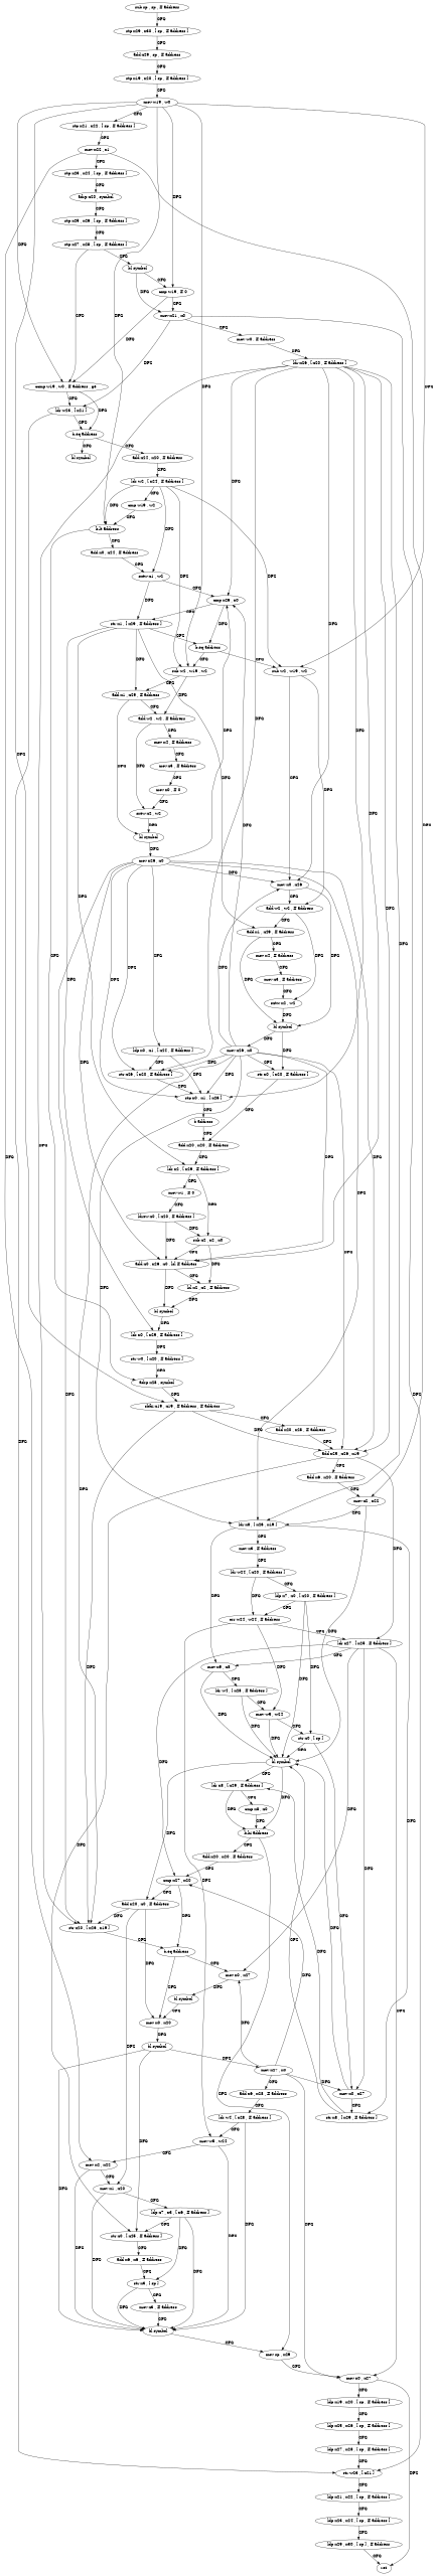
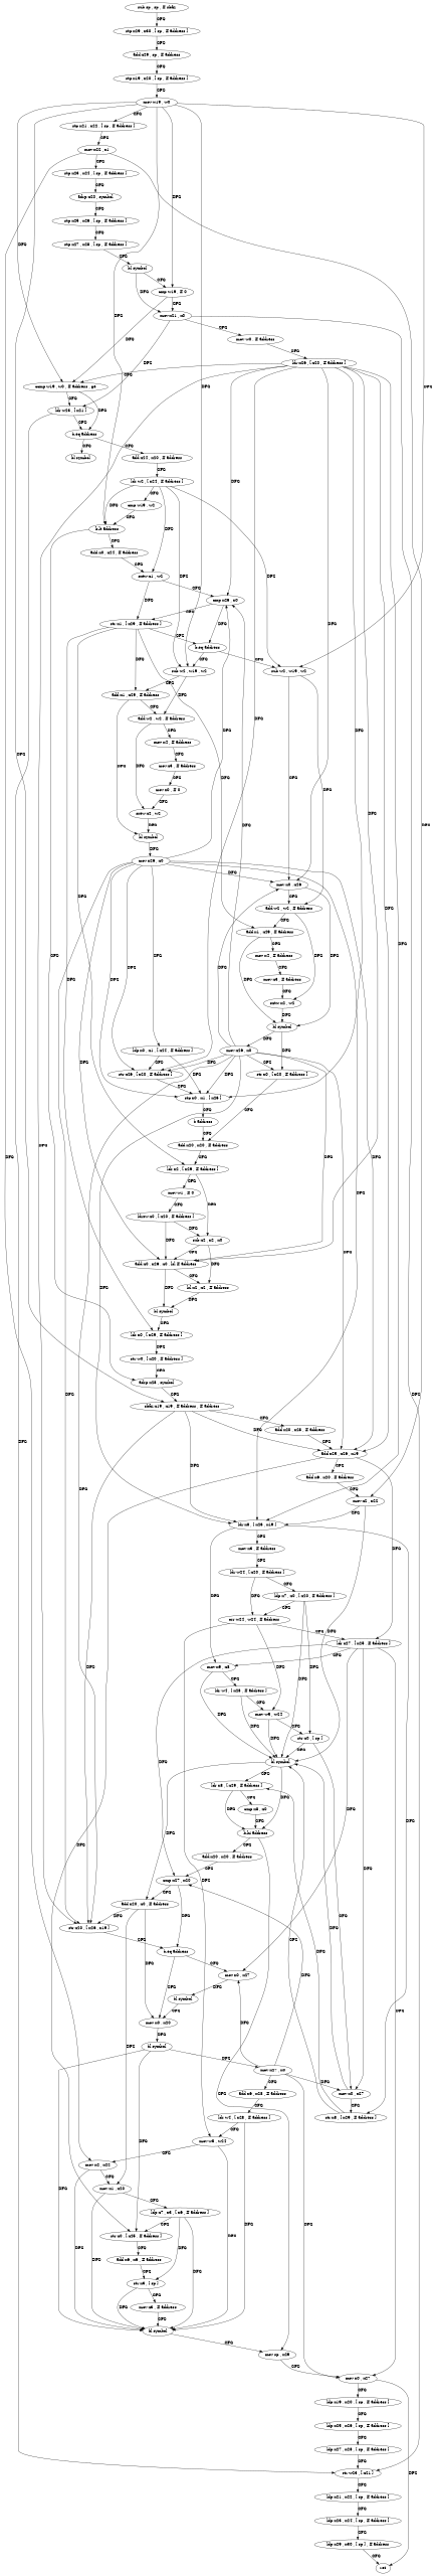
  digraph {
-   n1 [label="sub sp , sp , # address"]
+   n1 [label="sub sp , sp , # sbfiz"]
    n2 [label="stp x29 , x30 , [ sp , # address ]"]
    n3 [label="add x29 , sp , # address"]
    n4 [label="stp x19 , x20 , [ sp , # address ]"]
    n5 [label="mov w19 , w0"]
    n6 [label="stp x21 , x22 , [ sp , # address ]"]
    n7 [label="cmp w19 , # 0"]
    n8 [label="ccmp w19 , w0 , # address , ge"]
    n9 [label="b.lt address"]
    n10 [label="sbfiz x19 , x19 , # address , # address"]
    n11 [label="sub w2 , w19 , w2"]
    n12 [label="sub w2 , w19 , w2"]
    n13 [label="mov x22 , x1"]
    n14 [label="mov x21 , x0"]
    n15 [label="ldr w23 , [ x21 ]"]
    n16 [label="b.eq address"]
    n17 [label="adrp x28 , symbol"]
    n18 [label="add x0 , x24 , # address"]
    n19 [label="add x25 , x26 , x19"]
    n20 [label="ldr x8 , [ x26 , x19 ]"]
    n21 [label="str x20 , [ x26 , x19 ]"]
    n22 [label="add x20 , x28 , # address"]
    n23 [label="add x1 , x29 , # address"]
    n24 [label="add w2 , w2 , # address"]
    n25 [label="mov x0 , x26"]
    n26 [label="add w2 , w2 , # address"]
    n27 [label="stp x23 , x24 , [ sp , # address ]"]
    n28 [label="mov x2 , x22"]
    n29 [label="mov x2 , x22"]
    n30 [label="adrp x20 , symbol"]
    n31 [label="bl symbol"]
    n32 [label="mov x1 , x20"]
    n33 [label="bl symbol"]
    n34 [label="stp x25 , x26 , [ sp , # address ]"]
    n35 [label="stp x27 , x28 , [ sp , # address ]"]
    n36 [label="bl symbol"]
    n37 [label="mov w0 , # address"]
    n38 [label="str w23 , [ x21 ]"]
    n39 [label="ldr x26 , [ x20 , # address ]"]
    n40 [label="ldp x21 , x22 , [ sp , # address ]"]
    n41 [label="cmp x26 , x0"]
    n42 [label="str x26 , [ x20 , # address ]"]
    n43 [label="stp x0 , x1 , [ x26 ]"]
    n44 [label="add x0 , x26 , x0 , lsl # address"]
    n45 [label="add x6 , x20 , # address"]
    n46 [label="ldr x27 , [ x25 , # address ]"]
    n47 [label="str x0 , [ x25 , # address ]"]
    n48 [label="mov x3 , # address"]
    n49 [label="mov x9 , x8"]
    n50 [label="str x8 , [ x29 , # address ]"]
    n51 [label="str x1 , [ x29 , # address ]"]
    n52 [label="b.eq address"]
    n53 [label="b.eq address"]
    n54 [label="b address"]
    n55 [label="bl symbol"]
    n56 [label="lsl x2 , x2 , # address"]
    n57 [label="bl symbol"]
    n58 [label="bl symbol"]
    n59 [label="add x24 , x20 , # address"]
    n60 [label="ldr w2 , [ x24 , # address ]"]
    n61 [label="cmp w19 , w2"]
    n62 [label="sxtw x1 , w2"]
    n63 [label="mov x0 , x27"]
    n64 [label="mov x0 , x27"]
    n65 [label="cmp x27 , x20"]
    n66 [label="mov x0 , x27"]
    n67 [label="add x6 , x6 , # address"]
    n68 [label="ldr x8 , [ x29 , # address ]"]
    n69 [label="b.hi address"]
    n70 [label="add x20 , x0 , # address"]
    n71 [label="ldr w24 , [ x20 , # address ]"]
    n72 [label="ldr w4 , [ x28 , # address ]"]
    n73 [label="ldp x7 , x0 , [ x20 , # address ]"]
    n74 [label="orr w24 , w24 , # address"]
    n75 [label="str x0 , [ sp ]"]
    n76 [label="mov w5 , w24"]
    n77 [label="mov w5 , w24"]
    n78 [label="ldp x19 , x20 , [ sp , # address ]"]
    n79 [label=ret]
    n80 [label="bl symbol"]
    n81 [label="cmp x8 , x0"]
    n82 [label="mov sp , x29"]
    n83 [label="add x20 , x20 , # address"]
    n84 [label="mov x0 , x20"]
    n85 [label="add x1 , x29 , # address"]
    n86 [label="ldr x2 , [ x29 , # address ]"]
    n87 [label="ldr x0 , [ x29 , # address ]"]
    n88 [label="bl symbol"]
    n89 [label="mov x4 , # address"]
    n90 [label="mov w1 , # 0"]
    n91 [label="sub x2 , x2 , x0"]
    n92 [label="str w0 , [ x20 , # address ]"]
    n93 [label="mov x4 , # address"]
    n94 [label="sxtw x2 , w2"]
    n95 [label="sxtw x2 , w2"]
    n96 [label="ldp x25 , x26 , [ sp , # address ]"]
    n97 [label="ldp x27 , x28 , [ sp , # address ]"]
    n98 [label="ldp x23 , x24 , [ sp , # address ]"]
    n99 [label="ldp x29 , x30 , [ sp ] , # address"]
    n100 [label="bl symbol"]
    n101 [label="ldp x7 , x3 , [ x6 , # address ]"]
    n102 [label="mov x27 , x0"]
    n103 [label="mov x26 , x0"]
    n104 [label="mov x3 , # address"]
    n105 [label="mov x0 , # 0"]
    n106 [label="ldp x0 , x1 , [ x24 , # address ]"]
    n107 [label="add x20 , x20 , # address"]
    n108 [label="mov x26 , x0"]
    n109 [label="str x0 , [ x20 , # address ]"]
    n110 [label="mov x3 , # address"]
    n111 [label="add x6 , x28 , # address"]
    n112 [label="ldr w4 , [ x28 , # address ]"]
    n113 [label="str x3 , [ sp ]"]
    n114 [label="mov x3 , # address"]
    n115 [label="ldrsw x0 , [ x20 , # address ]"]
    n1 -> n2 [label=CFG]
    n2 -> n3 [label=CFG]
    n3 -> n4 [label=CFG]
    n4 -> n5 [label=CFG]
    n5 -> n6 [label=CFG]
    n5 -> n7 [label=DFG]
    n5 -> n8 [label=DFG]
    n5 -> n9 [label=DFG]
    n5 -> n10 [label=DFG]
    n5 -> n11 [label=DFG]
    n5 -> n12 [label=DFG]
    n6 -> n13 [label=CFG]
    n7 -> n8 [label=DFG]
    n7 -> n14 [label=CFG]
    n8 -> n15 [label=CFG]
    n8 -> n16 [label=DFG]
    n9 -> n17 [label=CFG]
    n9 -> n18 [label=CFG]
    n10 -> n19 [label=DFG]
+   n10 -> n20 [label=DFG]
    n10 -> n21 [label=DFG]
    n10 -> n22 [label=CFG]
    n11 -> n23 [label=CFG]
    n11 -> n24 [label=DFG]
    n12 -> n25 [label=CFG]
    n12 -> n26 [label=DFG]
    n13 -> n27 [label=CFG]
    n13 -> n28 [label=DFG]
    n13 -> n29 [label=DFG]
    n14 -> n15 [label=DFG]
    n14 -> n37 [label=CFG]
    n14 -> n38 [label=DFG]
    n15 -> n16 [label=CFG]
    n15 -> n38 [label=DFG]
    n16 -> n58 [label=CFG]
    n16 -> n59 [label=CFG]
    n17 -> n10 [label=CFG]
    n18 -> n62 [label=CFG]
    n19 -> n45 [label=CFG]
    n19 -> n46 [label=DFG]
    n19 -> n47 [label=DFG]
    n20 -> n48 [label=CFG]
    n20 -> n49 [label=DFG]
    n20 -> n50 [label=DFG]
    n21 -> n53 [label=CFG]
    n22 -> n19 [label=CFG]
    n23 -> n24 [label=CFG]
    n23 -> n88 [label=DFG]
    n24 -> n93 [label=CFG]
    n24 -> n94 [label=DFG]
    n25 -> n26 [label=CFG]
    n25 -> n55 [label=DFG]
    n26 -> n85 [label=CFG]
    n26 -> n95 [label=DFG]
    n27 -> n30 [label=CFG]
    n28 -> n20 [label=CFG]
    n28 -> n31 [label=DFG]
    n29 -> n32 [label=CFG]
    n29 -> n33 [label=DFG]
    n30 -> n34 [label=CFG]
    n31 -> n68 [label=CFG]
    n31 -> n69 [label=DFG]
    n31 -> n70 [label=DFG]
    n32 -> n33 [label=DFG]
    n32 -> n101 [label=CFG]
    n33 -> n82 [label=CFG]
    n34 -> n35 [label=CFG]
    n35 -> n36 [label=CFG]
    n36 -> n7 [label=CFG]
    n36 -> n14 [label=DFG]
    n37 -> n39 [label=CFG]
    n38 -> n40 [label=CFG]
-   n35 -> n8 [label=CFG]
+   n39 -> n8 [label=CFG]
    n39 -> n19 [label=DFG]
    n39 -> n20 [label=DFG]
    n39 -> n21 [label=DFG]
    n39 -> n25 [label=DFG]
    n39 -> n41 [label=DFG]
    n39 -> n42 [label=DFG]
    n39 -> n43 [label=DFG]
    n39 -> n44 [label=DFG]
    n40 -> n98 [label=CFG]
    n41 -> n51 [label=CFG]
    n41 -> n52 [label=DFG]
    n42 -> n43 [label=CFG]
    n43 -> n54 [label=CFG]
    n44 -> n56 [label=CFG]
    n44 -> n57 [label=DFG]
    n45 -> n28 [label=CFG]
    n46 -> n49 [label=CFG]
    n46 -> n63 [label=DFG]
    n46 -> n64 [label=DFG]
    n46 -> n65 [label=DFG]
    n46 -> n66 [label=DFG]
    n47 -> n67 [label=CFG]
    n48 -> n71 [label=CFG]
    n49 -> n31 [label=DFG]
    n49 -> n72 [label=CFG]
    n50 -> n31 [label=CFG]
    n50 -> n68 [label=DFG]
    n51 -> n23 [label=DFG]
    n51 -> n52 [label=CFG]
    n51 -> n85 [label=DFG]
    n51 -> n86 [label=DFG]
    n51 -> n87 [label=DFG]
    n52 -> n11 [label=CFG]
    n52 -> n12 [label=CFG]
    n53 -> n66 [label=CFG]
    n53 -> n84 [label=CFG]
    n54 -> n107 [label=CFG]
    n55 -> n108 [label=DFG]
    n55 -> n109 [label=DFG]
    n56 -> n57 [label=DFG]
    n57 -> n87 [label=CFG]
    n59 -> n60 [label=CFG]
    n60 -> n9 [label=DFG]
    n60 -> n11 [label=DFG]
    n60 -> n12 [label=DFG]
    n60 -> n61 [label=CFG]
    n60 -> n62 [label=DFG]
    n61 -> n9 [label=CFG]
    n62 -> n41 [label=CFG]
    n62 -> n51 [label=DFG]
    n63 -> n31 [label=DFG]
    n63 -> n50 [label=CFG]
    n64 -> n78 [label=CFG]
    n64 -> n79 [label=DFG]
    n65 -> n53 [label=DFG]
    n65 -> n70 [label=CFG]
    n66 -> n80 [label=DFG]
    n67 -> n113 [label=CFG]
    n68 -> n69 [label=DFG]
    n68 -> n81 [label=CFG]
    n69 -> n82 [label=CFG]
    n69 -> n83 [label=CFG]
    n70 -> n21 [label=DFG]
    n70 -> n32 [label=DFG]
    n70 -> n84 [label=DFG]
    n71 -> n73 [label=CFG]
    n71 -> n74 [label=DFG]
    n72 -> n31 [label=DFG]
    n72 -> n76 [label=CFG]
    n73 -> n31 [label=DFG]
    n73 -> n74 [label=CFG]
    n73 -> n75 [label=DFG]
    n74 -> n46 [label=CFG]
    n74 -> n76 [label=DFG]
    n74 -> n77 [label=DFG]
    n75 -> n31 [label=DFG]
    n75 -> n63 [label=CFG]
    n76 -> n31 [label=DFG]
    n76 -> n75 [label=CFG]
    n77 -> n29 [label=CFG]
    n77 -> n33 [label=DFG]
    n78 -> n96 [label=CFG]
    n80 -> n84 [label=CFG]
    n81 -> n69 [label=CFG]
    n82 -> n64 [label=CFG]
    n83 -> n65 [label=CFG]
    n84 -> n100 [label=DFG]
    n85 -> n55 [label=DFG]
    n85 -> n89 [label=CFG]
    n86 -> n90 [label=CFG]
    n86 -> n91 [label=DFG]
    n87 -> n92 [label=DFG]
    n88 -> n103 [label=DFG]
    n89 -> n110 [label=CFG]
    n90 -> n115 [label=CFG]
    n91 -> n44 [label=CFG]
    n91 -> n56 [label=DFG]
    n92 -> n17 [label=CFG]
    n93 -> n104 [label=CFG]
    n94 -> n88 [label=DFG]
    n95 -> n55 [label=DFG]
    n96 -> n97 [label=CFG]
    n97 -> n38 [label=CFG]
    n98 -> n99 [label=CFG]
    n99 -> n79 [label=CFG]
    n100 -> n33 [label=DFG]
    n100 -> n47 [label=DFG]
    n100 -> n102 [label=DFG]
    n101 -> n33 [label=DFG]
    n101 -> n47 [label=CFG]
    n101 -> n113 [label=DFG]
    n102 -> n63 [label=DFG]
    n102 -> n64 [label=DFG]
    n102 -> n65 [label=DFG]
    n102 -> n66 [label=DFG]
    n102 -> n111 [label=CFG]
    n103 -> n19 [label=DFG]
    n103 -> n20 [label=DFG]
    n103 -> n21 [label=DFG]
    n103 -> n25 [label=DFG]
    n103 -> n41 [label=DFG]
    n103 -> n42 [label=DFG]
    n103 -> n43 [label=DFG]
    n103 -> n44 [label=DFG]
    n103 -> n106 [label=CFG]
    n104 -> n105 [label=CFG]
    n105 -> n94 [label=CFG]
    n106 -> n42 [label=CFG]
    n106 -> n43 [label=DFG]
    n107 -> n86 [label=CFG]
    n108 -> n19 [label=DFG]
    n108 -> n20 [label=DFG]
    n108 -> n21 [label=DFG]
    n108 -> n25 [label=DFG]
    n108 -> n41 [label=DFG]
    n108 -> n42 [label=DFG]
    n108 -> n43 [label=DFG]
    n108 -> n44 [label=DFG]
    n108 -> n109 [label=CFG]
    n109 -> n107 [label=CFG]
    n110 -> n95 [label=CFG]
    n111 -> n112 [label=CFG]
    n112 -> n33 [label=DFG]
    n112 -> n77 [label=CFG]
    n113 -> n33 [label=DFG]
    n113 -> n114 [label=CFG]
    n114 -> n33 [label=CFG]
    n115 -> n44 [label=DFG]
    n115 -> n91 [label=DFG]
  }
